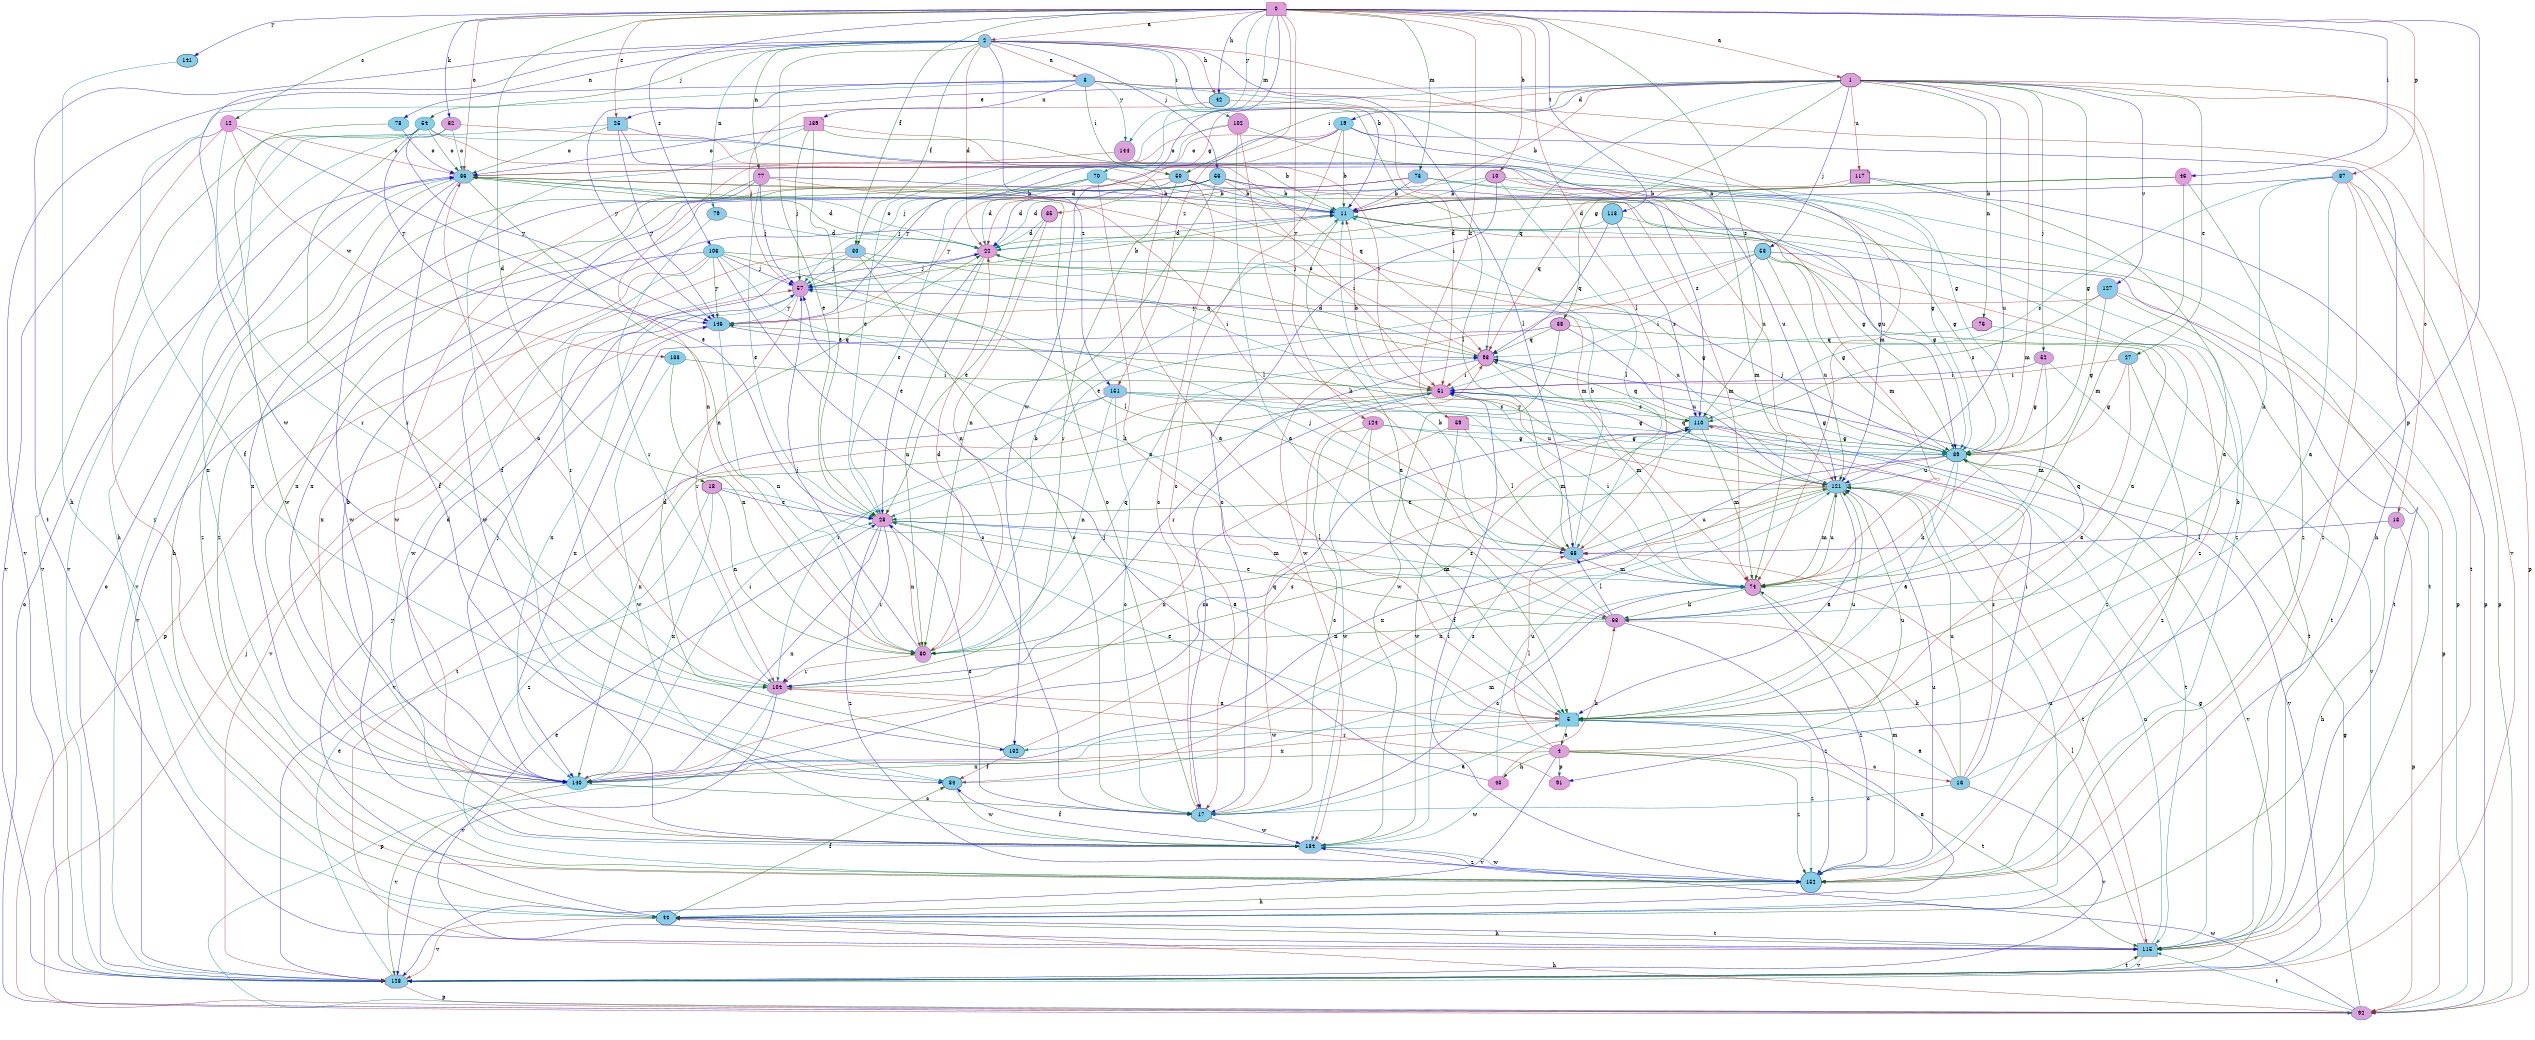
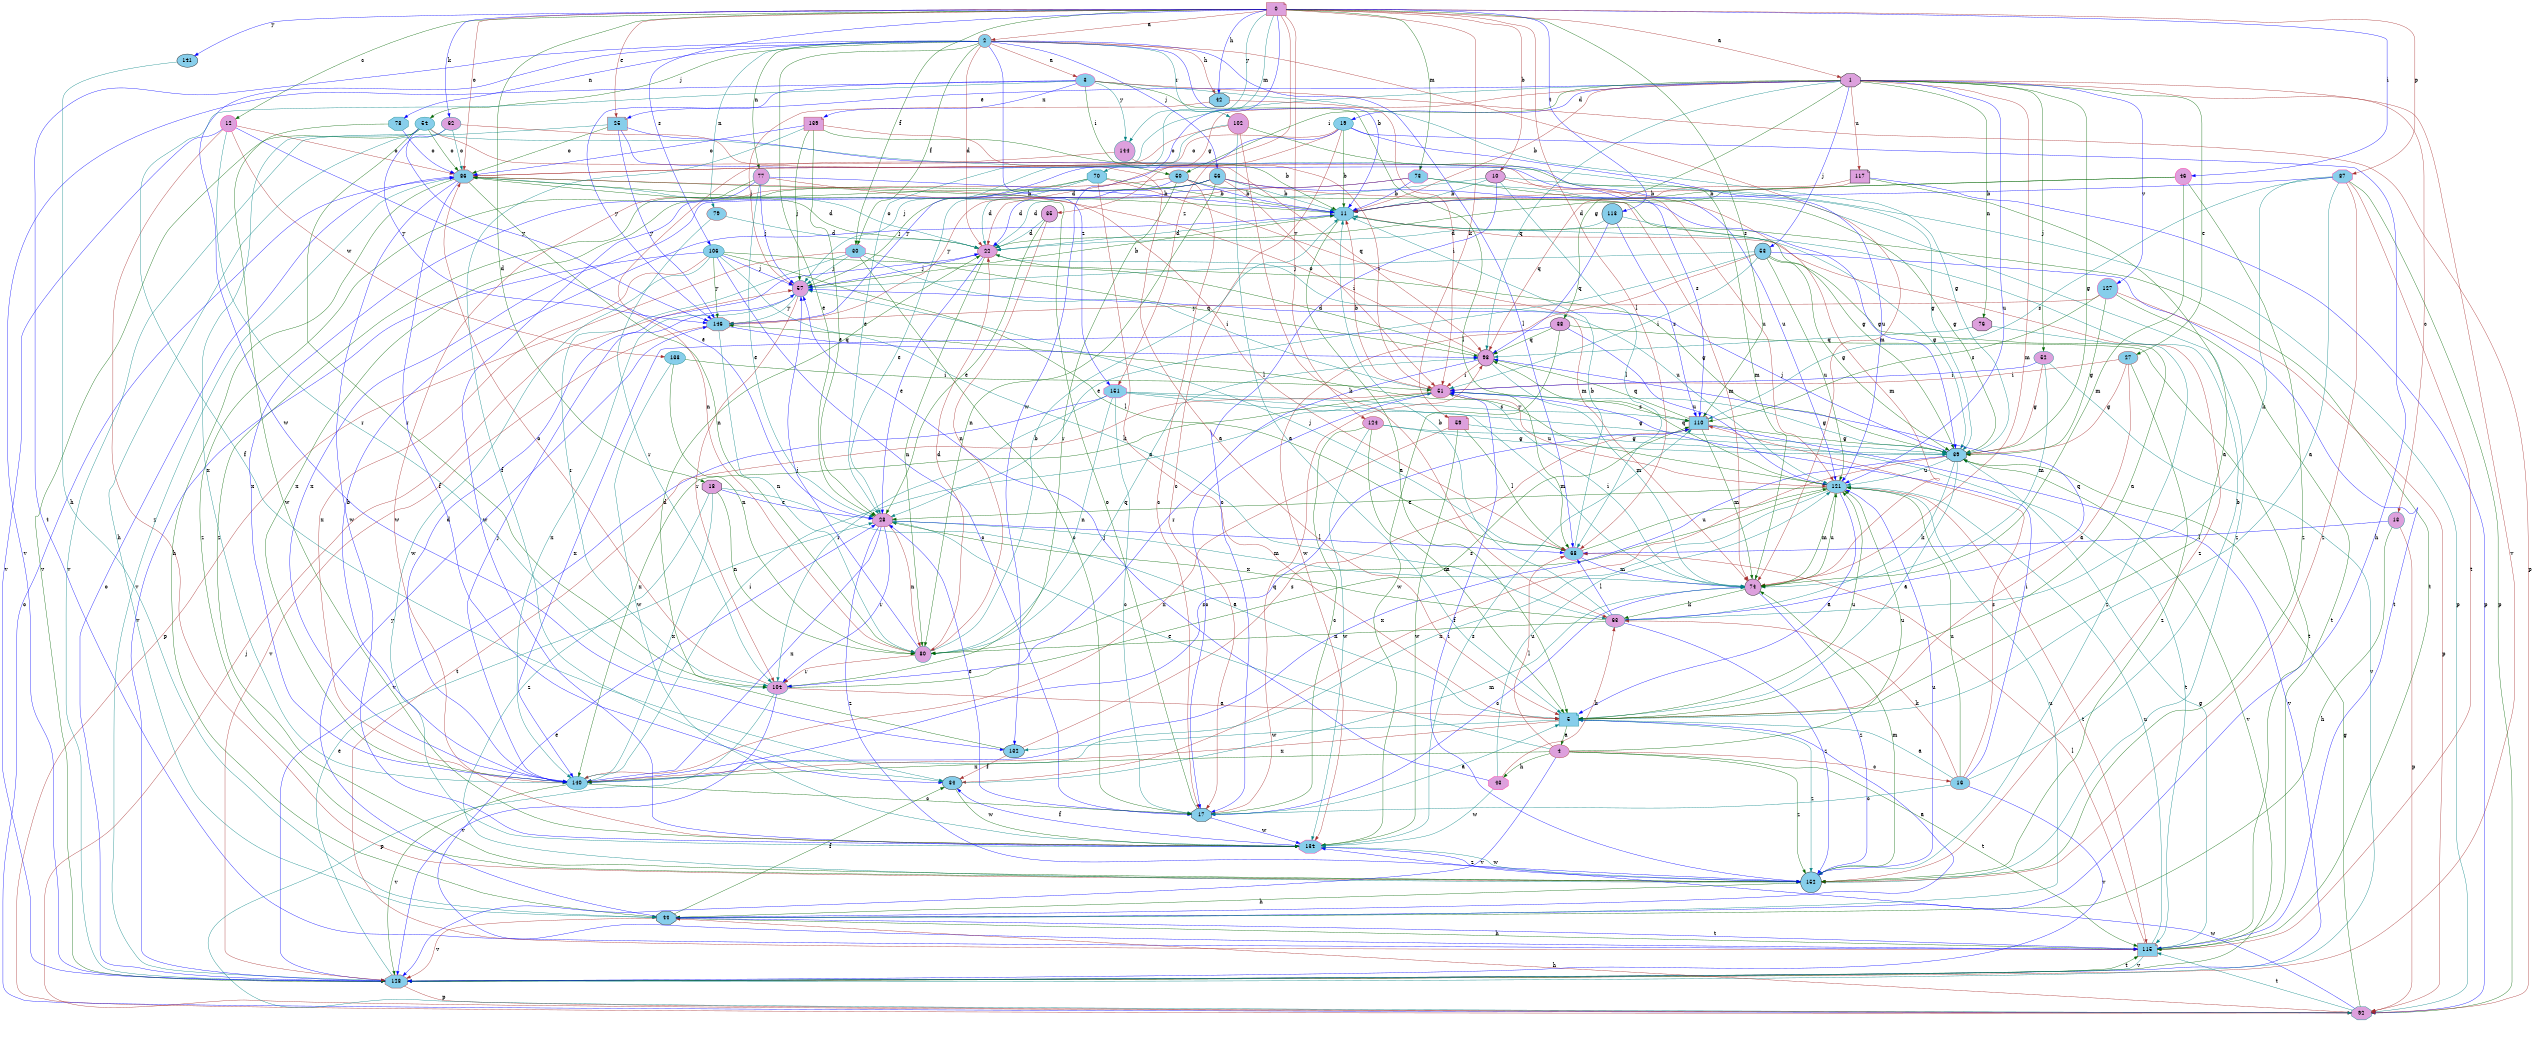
  strict digraph {
    node [color=brown fillcolor=skyblue shape=ellipse style=filled]
    edge [color=darkgreen]
    0 [fillcolor=plum shape=note]
    1 [color=black fillcolor=plum shape=octagon]
    2 [shape=circle]
    10 [color=black fillcolor=plum]
    12 [color=deeppink fillcolor=plum shape=circle]
    18 [color=black fillcolor=plum shape=octagon]
    25 [shape=note]
    30 [color=deeppink shape=octagon]
    42 [color=black shape=octagon]
    46 [color=deeppink fillcolor=plum shape=circle]
    59 [fillcolor=plum shape=note]
    62 [color=teal fillcolor=plum]
    68 [color=deeppink]
    70 [color=teal shape=octagon]
    73 [color=deeppink shape=octagon]
    86 [shape=octagon]
    87 [color=deeppink shape=octagon]
-   91 [fillcolor=plum shape=octagon]
    106 [color=teal]
    110 [shape=note]
    113 [color=black shape=circle]
    124 [fillcolor=plum]
    132 [color=black]
    141 [color=black]
    144 [color=teal fillcolor=plum shape=circle]
    151 [color=deeppink shape=octagon]
    11 [color=teal shape=octagon]
    13 [color=teal fillcolor=plum shape=circle]
    19 [color=teal]
    27
    28 [fillcolor=plum shape=octagon]
    35 [color=black fillcolor=plum shape=circle]
    38 [color=black fillcolor=plum]
    39 [color=black shape=octagon]
    50
    52 [color=teal fillcolor=plum]
    53 [color=black shape=circle]
    74 [color=black fillcolor=plum shape=circle]
    76 [color=black fillcolor=plum shape=octagon]
    98 [color=black fillcolor=plum shape=circle]
    117 [color=black fillcolor=plum shape=note]
    121
    127 [color=deeppink shape=circle]
    128 [shape=octagon]
    3 [color=deeppink]
    22 [fillcolor=plum]
    54 [color=teal]
    56 [shape=circle]
    77 [color=teal fillcolor=plum shape=circle]
    78 [color=teal shape=octagon]
    79
    102 [fillcolor=plum shape=circle]
    115 [shape=note]
    17 [color=black shape=octagon]
    92 [color=teal fillcolor=plum shape=octagon]
    152 [color=black shape=circle]
    104 [color=teal fillcolor=plum]
    133 [color=teal]
    140 [color=teal]
    5 [color=teal shape=note]
    80 [color=teal fillcolor=plum shape=circle]
    146 [shape=octagon]
    51 [fillcolor=plum]
    57 [color=teal fillcolor=plum shape=circle]
    134 [color=deeppink shape=octagon]
    44 [color=black shape=octagon]
    34 [color=black]
    63 [color=teal fillcolor=plum]
    139 [fillcolor=plum shape=note]
    4 [fillcolor=plum]
    16
    43 [color=deeppink fillcolor=plum shape=octagon]
    0 -> 1 [color=brown label=a]
    0 -> 2 [color=brown label=a]
    0 -> 10 [color=brown label=b]
    0 -> 12 [label=c]
    0 -> 18 [label=d]
    0 -> 25 [color=brown label=e]
    0 -> 30 [label=f]
    0 -> 42 [color=blue label=h]
    0 -> 46 [color=blue label=i]
    0 -> 59 [color=brown label=k]
    0 -> 62 [color=blue label=k]
    0 -> 68 [color=brown label=l]
    0 -> 70 [color=teal label=m]
    0 -> 73 [label=m]
    0 -> 86 [color=brown label=o]
    0 -> 87 [color=brown label=p]
-   0 -> 91 [color=blue label=p]
    0 -> 106 [color=blue label=s]
    0 -> 110 [label=s]
    0 -> 113 [color=blue label=t]
    0 -> 124 [color=brown label=v]
    0 -> 132 [color=blue label=w]
    0 -> 141 [color=blue label=y]
    0 -> 144 [color=teal label=y]
    0 -> 151 [color=brown label=z]
    1 -> 25 [color=blue label=e]
    1 -> 11 [color=brown label=b]
    1 -> 13 [color=brown label=c]
    1 -> 19 [color=blue label=d]
    1 -> 27 [label=e]
    1 -> 28 [color=teal label=e]
    1 -> 35 [color=brown label=g]
    1 -> 38 [label=g]
    1 -> 39 [label=g]
    1 -> 50 [label=i]
    1 -> 52 [label=j]
    1 -> 53 [color=blue label=j]
    1 -> 74 [color=brown label=m]
    1 -> 76 [label=n]
    1 -> 98 [color=teal label=q]
    1 -> 117 [color=brown label=u]
    1 -> 121 [color=blue label=u]
    1 -> 127 [color=blue label=v]
    1 -> 128 [color=brown label=v]
    2 -> 30 [label=f]
    2 -> 42 [color=brown label=h]
    2 -> 68 [color=blue label=l]
    2 -> 132 [color=blue label=w]
    2 -> 151 [color=blue label=z]
    2 -> 11 [color=blue label=b]
    2 -> 28 [label=e]
    2 -> 74 [color=brown label=m]
    2 -> 3 [color=brown label=a]
    2 -> 22 [color=brown label=d]
    2 -> 54 [label=j]
    2 -> 56 [color=blue label=j]
    2 -> 77 [label=n]
    2 -> 78 [color=blue label=n]
    2 -> 79 [color=teal label=n]
    2 -> 102 [color=teal label=r]
    2 -> 115 [color=blue label=t]
    10 -> 68 [color=teal label=l]
    10 -> 11 [color=teal label=b]
    10 -> 74 [color=brown label=m]
    10 -> 22 [color=teal label=d]
    10 -> 17 [color=blue label=c]
    10 -> 92 [color=teal label=p]
    12 -> 86 [color=brown label=o]
    12 -> 28 [color=blue label=e]
    12 -> 128 [color=blue label=v]
    12 -> 152 [color=brown label=z]
    12 -> 104 [color=teal label=r]
    12 -> 133 [color=brown label=w]
    18 -> 28 [color=blue label=e]
    18 -> 152 [color=teal label=z]
    18 -> 140 [color=teal label=x]
    18 -> 5 [color=teal label=a]
    18 -> 80 [label=n]
    25 -> 86 [label=o]
    25 -> 110 [color=blue label=s]
    25 -> 121 [color=blue label=u]
    25 -> 128 [color=teal label=v]
    25 -> 146 [color=blue label=y]
    30 -> 98 [label=q]
    30 -> 17 [label=c]
    30 -> 92 [color=brown label=p]
    30 -> 104 [color=teal label=r]
    30 -> 51 [color=teal label=i]
    30 -> 57 [color=teal label=j]
    42 -> 51 [color=brown label=i]
    42 -> 57 [color=brown label=j]
    46 -> 11 [label=b]
    46 -> 74 [label=m]
    46 -> 22 [label=d]
    46 -> 152 [label=z]
    59 -> 68 [label=l]
    59 -> 39 [color=teal label=g]
    59 -> 140 [color=brown label=x]
    59 -> 134 [label=w]
    62 -> 86 [color=teal label=o]
    62 -> 121 [color=brown label=u]
    62 -> 146 [color=blue label=y]
    62 -> 44 [color=teal label=h]
    68 -> 11 [color=teal label=b]
    68 -> 74 [color=blue label=m]
    68 -> 121 [label=u]
    68 -> 57 [color=teal label=j]
    70 -> 11 [label=b]
    70 -> 28 [color=teal label=e]
    70 -> 74 [color=brown label=m]
    70 -> 22 [color=teal label=d]
    70 -> 5 [color=brown label=a]
    70 -> 57 [label=j]
    73 -> 11 [color=blue label=b]
    73 -> 39 [label=g]
    73 -> 152 [color=teal label=z]
    73 -> 140 [color=blue label=x]
    73 -> 146 [color=brown label=y]
    86 -> 11 [label=b]
    86 -> 128 [color=teal label=v]
    86 -> 22 [label=d]
    86 -> 80 [label=n]
    86 -> 134 [color=blue label=w]
    86 -> 44 [label=h]
    86 -> 34 [color=blue label=f]
    87 -> 110 [color=teal label=s]
    87 -> 11 [color=blue label=b]
    87 -> 115 [color=brown label=t]
    87 -> 92 [label=p]
    87 -> 152 [color=brown label=z]
    87 -> 5 [color=teal label=a]
    87 -> 63 [color=teal label=k]
-   91 -> 104 [color=brown label=r]
    106 -> 68 [label=l]
    106 -> 39 [label=g]
    106 -> 128 [color=blue label=v]
    106 -> 17 [color=blue label=c]
    106 -> 140 [color=brown label=x]
    106 -> 146 [label=y]
    106 -> 57 [color=blue label=j]
    106 -> 134 [color=teal label=w]
    106 -> 63 [color=teal label=k]
    110 -> 39 [label=g]
    110 -> 74 [label=m]
    110 -> 98 [label=q]
    110 -> 128 [color=blue label=v]
    113 -> 110 [color=blue label=s]
    113 -> 39 [color=teal label=g]
    113 -> 98 [color=blue label=q]
    113 -> 22 [color=teal label=d]
    124 -> 39 [color=teal label=g]
    124 -> 115 [color=teal label=t]
    124 -> 17 [label=c]
    124 -> 5 [label=a]
    124 -> 134 [color=teal label=w]
    132 -> 110 [color=brown label=s]
    132 -> 22 [label=d]
    132 -> 34 [color=brown label=f]
    141 -> 44 [color=teal label=h]
    144 -> 80 [color=brown label=n]
    144 -> 51 [color=brown label=i]
    151 -> 110 [color=teal label=s]
    151 -> 39 [color=teal label=g]
    151 -> 74 [color=teal label=m]
    151 -> 128 [color=blue label=v]
    151 -> 17 [color=teal label=c]
    151 -> 104 [color=teal label=r]
    151 -> 80 [color=teal label=n]
    11 -> 22 [color=teal label=d]
    11 -> 115 [label=t]
    11 -> 152 [color=brown label=z]
    11 -> 5 [label=a]
    13 -> 68 [color=blue label=l]
    13 -> 92 [color=brown label=p]
    13 -> 44 [label=h]
    19 -> 86 [color=brown label=o]
    19 -> 11 [label=b]
    19 -> 121 [color=blue label=u]
    19 -> 22 [color=brown label=d]
    19 -> 17 [color=brown label=c]
    19 -> 146 [color=blue label=y]
    19 -> 44 [color=blue label=h]
    27 -> 39 [color=brown label=g]
    27 -> 152 [label=z]
    27 -> 5 [color=brown label=a]
    27 -> 51 [color=brown label=i]
    28 -> 68 [color=blue label=l]
    28 -> 74 [color=teal label=m]
    28 -> 152 [color=blue label=z]
    28 -> 104 [color=blue label=r]
    28 -> 140 [color=blue label=x]
    28 -> 80 [color=brown label=n]
    35 -> 28 [label=e]
    35 -> 22 [color=teal label=d]
    35 -> 80 [color=brown label=n]
    38 -> 98 [label=q]
    38 -> 121 [color=blue label=u]
    38 -> 115 [label=t]
    38 -> 140 [color=blue label=x]
    38 -> 134 [label=w]
    39 -> 121 [color=teal label=u]
    39 -> 128 [label=v]
    39 -> 140 [color=blue label=x]
    39 -> 5 [color=teal label=a]
    39 -> 57 [color=blue label=j]
    39 -> 34 [color=brown label=f]
    39 -> 63 [color=teal label=k]
    50 -> 11 [color=blue label=b]
    50 -> 39 [label=g]
    50 -> 22 [color=blue label=d]
    50 -> 17 [color=brown label=c]
    50 -> 104 [label=r]
    50 -> 134 [color=brown label=w]
    52 -> 39 [color=brown label=g]
    52 -> 74 [color=teal label=m]
    52 -> 128 [color=teal label=v]
    52 -> 51 [color=blue label=i]
    53 -> 28 [color=teal label=e]
    53 -> 39 [label=g]
    53 -> 121 [label=u]
    53 -> 115 [color=blue label=t]
    53 -> 5 [label=a]
    53 -> 51 [color=teal label=i]
    53 -> 57 [color=teal label=j]
    53 -> 134 [color=brown label=w]
    74 -> 121 [label=u]
    74 -> 17 [color=blue label=c]
    74 -> 152 [color=blue label=z]
    74 -> 51 [color=teal label=i]
    74 -> 63 [label=k]
    76 -> 98 [color=teal label=q]
    76 -> 152 [color=teal label=z]
    98 -> 86 [color=brown label=o]
    98 -> 74 [color=teal label=m]
    98 -> 22 [label=d]
    98 -> 104 [color=blue label=r]
    98 -> 51 [color=brown label=i]
    117 -> 11 [color=brown label=b]
    117 -> 98 [color=brown label=q]
    117 -> 92 [color=blue label=p]
    117 -> 5 [label=a]
    121 -> 28 [label=e]
    121 -> 74 [label=m]
    121 -> 98 [label=q]
    121 -> 115 [color=brown label=t]
    121 -> 140 [color=teal label=x]
    121 -> 5 [color=blue label=a]
    121 -> 80 [label=n]
    121 -> 146 [label=y]
    127 -> 110 [label=s]
    127 -> 39 [label=g]
    127 -> 115 [label=t]
    127 -> 92 [color=brown label=p]
    127 -> 146 [color=brown label=y]
    128 -> 86 [color=blue label=o]
    128 -> 28 [color=teal label=e]
    128 -> 115 [label=t]
    128 -> 92 [color=brown label=p]
    3 -> 68 [label=l]
    3 -> 144 [color=teal label=y]
    3 -> 39 [color=teal label=g]
    3 -> 50 [label=i]
    3 -> 128 [color=blue label=v]
    3 -> 92 [color=brown label=p]
    3 -> 146 [color=blue label=y]
    3 -> 34 [color=teal label=f]
    3 -> 139 [color=blue label=x]
    22 -> 86 [color=teal label=o]
    22 -> 28 [color=blue label=e]
    22 -> 121 [color=teal label=u]
    22 -> 80 [label=n]
    22 -> 57 [color=blue label=j]
    54 -> 86 [label=o]
    54 -> 39 [color=teal label=g]
    54 -> 98 [color=brown label=q]
    54 -> 128 [label=v]
    54 -> 104 [label=r]
    54 -> 140 [color=teal label=x]
    54 -> 146 [color=blue label=y]
    56 -> 11 [color=teal label=b]
    56 -> 39 [color=blue label=g]
    56 -> 74 [color=brown label=m]
    56 -> 152 [label=z]
    56 -> 140 [label=x]
    56 -> 80 [label=n]
    56 -> 51 [color=brown label=i]
    56 -> 134 [color=blue label=w]
    77 -> 68 [color=brown label=l]
    77 -> 11 [color=blue label=b]
    77 -> 28 [color=teal label=e]
    77 -> 152 [label=z]
    77 -> 140 [color=blue label=x]
    77 -> 57 [color=blue label=j]
    78 -> 86 [color=blue label=o]
    78 -> 134 [label=w]
    79 -> 22 [color=teal label=d]
    79 -> 104 [color=teal label=r]
    102 -> 86 [color=brown label=o]
    102 -> 74 [label=m]
    102 -> 5 [color=teal label=a]
    102 -> 57 [color=teal label=j]
    102 -> 63 [color=brown label=k]
    115 -> 68 [color=brown label=l]
    115 -> 28 [color=blue label=e]
    115 -> 39 [color=teal label=g]
    115 -> 121 [color=teal label=u]
    115 -> 128 [color=teal label=v]
    115 -> 44 [label=h]
    17 -> 86 [label=o]
    17 -> 28 [color=blue label=e]
    17 -> 98 [color=brown label=q]
    17 -> 5 [color=teal label=a]
    17 -> 134 [color=blue label=w]
    92 -> 86 [color=blue label=o]
    92 -> 39 [label=g]
    92 -> 115 [color=teal label=t]
    92 -> 57 [color=brown label=j]
    92 -> 134 [color=blue label=w]
    92 -> 44 [color=brown label=h]
    152 -> 74 [label=m]
    152 -> 121 [color=blue label=u]
    152 -> 51 [color=blue label=i]
    152 -> 134 [color=teal label=w]
    152 -> 44 [label=h]
    104 -> 86 [color=brown label=o]
    104 -> 110 [label=s]
    104 -> 128 [color=blue label=v]
    104 -> 92 [color=teal label=p]
    104 -> 5 [color=brown label=a]
    133 -> 80 [label=n]
    133 -> 51 [label=i]
    133 -> 134 [color=teal label=w]
    140 -> 110 [color=blue label=s]
    140 -> 11 [color=blue label=b]
    140 -> 128 [label=v]
    140 -> 22 [color=blue label=d]
    140 -> 17 [label=c]
    140 -> 51 [color=teal label=i]
    140 -> 57 [color=blue label=j]
    5 -> 132 [color=teal label=w]
    5 -> 121 [label=u]
    5 -> 152 [color=teal label=z]
    5 -> 140 [color=brown label=x]
    5 -> 4 [label=a]
    80 -> 11 [color=teal label=b]
    80 -> 98 [color=teal label=q]
    80 -> 22 [color=brown label=d]
    80 -> 104 [color=brown label=r]
    80 -> 57 [color=blue label=j]
    146 -> 98 [color=blue label=q]
    146 -> 128 [color=brown label=v]
    146 -> 80 [color=teal label=n]
    51 -> 110 [label=s]
    51 -> 11 [color=brown label=b]
    51 -> 39 [color=teal label=g]
    51 -> 121 [color=brown label=u]
    51 -> 115 [color=brown label=t]
    51 -> 17 [color=blue label=c]
    51 -> 140 [label=x]
    57 -> 11 [label=b]
    57 -> 104 [color=brown label=r]
    57 -> 140 [color=teal label=x]
    57 -> 146 [color=teal label=y]
    134 -> 110 [color=teal label=s]
    134 -> 152 [color=blue label=z]
    134 -> 34 [color=blue label=f]
    44 -> 121 [color=teal label=u]
    44 -> 128 [color=brown label=v]
    44 -> 115 [color=blue label=t]
    44 -> 5 [color=blue label=a]
    44 -> 146 [color=blue label=y]
    44 -> 34 [label=f]
    34 -> 74 [color=teal label=m]
    34 -> 134 [label=w]
    63 -> 68 [color=blue label=l]
    63 -> 11 [color=teal label=b]
-   63 -> 28 [label=e]
+   63 -> 28 [label=x]
    63 -> 98 [color=blue label=q]
    63 -> 152 [color=blue label=z]
    63 -> 80 [label=n]
    139 -> 86 [color=blue label=o]
    139 -> 11 [label=b]
    139 -> 28 [label=e]
    139 -> 5 [color=brown label=a]
    139 -> 57 [label=j]
    139 -> 34 [color=teal label=f]
    4 -> 68 [color=brown label=l]
-   4 -> 91 [color=teal label=p]
    4 -> 28 [color=teal label=e]
    4 -> 121 [label=u]
    4 -> 128 [color=blue label=v]
    4 -> 115 [label=t]
    4 -> 152 [label=z]
    4 -> 140 [label=x]
    4 -> 16 [color=brown label=c]
    4 -> 43 [label=h]
    16 -> 110 [color=brown label=s]
    16 -> 11 [color=teal label=b]
    16 -> 121 [label=u]
    16 -> 128 [color=blue label=v]
    16 -> 17 [color=teal label=c]
    16 -> 5 [color=teal label=a]
    16 -> 51 [color=blue label=i]
    16 -> 63 [color=brown label=k]
    43 -> 121 [color=teal label=u]
    43 -> 57 [color=blue label=j]
    43 -> 134 [color=teal label=w]
    43 -> 63 [color=brown label=k]
  }
